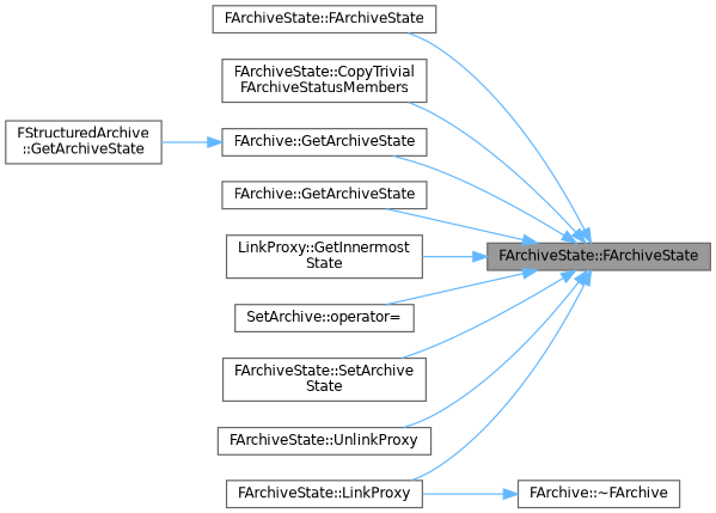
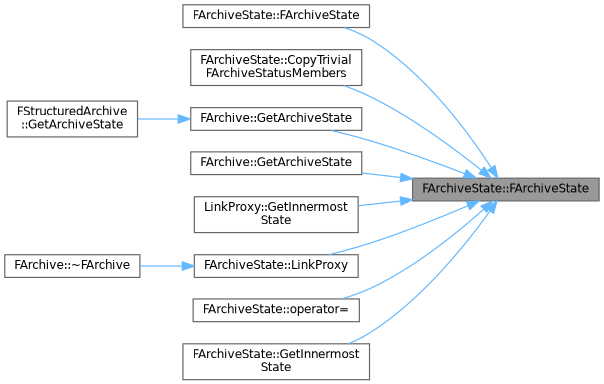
  digraph {
    rankdir=RL
    node [color=grey40 fillcolor=white fontname=Helvetica fontsize=10 shape=box style=filled]
    edge [color=steelblue1 dir=back fontname=Helvetica fontsize=10 labelfontname=Helvetica labelfontsize=10 style=solid]
    n1 [color=gray40 fillcolor=grey60 fontcolor=black height=0.2 label="FArchiveState::FArchiveState" width=0.4]
    n2 [height=0.2 label="FArchiveState::FArchiveState" width=0.4]
    n3 [height=0.2 label="FArchiveState::CopyTrivial\lFArchiveStatusMembers" width=0.4]
    n4 [height=0.2 label="FArchive::GetArchiveState" width=0.4]
    n5 [height=0.2 label="FArchive::GetArchiveState" width=0.4]
    n6 [height=0.2 label="LinkProxy::GetInnermost\lState" width=0.4]
    n7 [height=0.2 label="FArchiveState::LinkProxy" width=0.4]
-   n8 [height=0.2 label="SetArchive::operator=" width=0.4]
-   n9 [height=0.2 label="FArchiveState::SetArchive\lState" width=0.4]
-   n10 [height=0.2 label="FArchiveState::UnlinkProxy" width=0.4]
+   n8 [height=0.2 label="FArchiveState::operator=" width=0.4]
+   n9 [height=0.2 label="FArchiveState::GetInnermost\lState" width=0.4]
    n11 [height=0.2 label="FStructuredArchive\l::GetArchiveState" width=0.4]
    n12 [height=0.2 label="FArchive::~FArchive" width=0.4]
    n1 -> n2
    n1 -> n3
    n1 -> n4
    n1 -> n5
    n1 -> n6
    n1 -> n7
    n1 -> n8
    n1 -> n9
-   n1 -> n10
    n4 -> n11
-   n12 -> n7
+   n7 -> n12
  }
